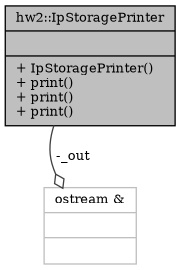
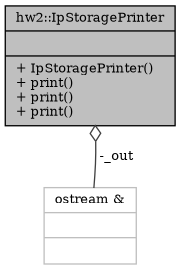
  digraph {
    fontname="DejaVu Serif"
    node [fontname="DejaVu Serif" fontsize=10 shape=record style=filled]
    n1 [color=black fillcolor=grey75 fontcolor=black height=0.2 label="{hw2::IpStoragePrinter\n||+ IpStoragePrinter()\l+ print()\l+ print()\l+ print()\l}" width=0.4]
    n2 [color=grey75 fillcolor=white height=0.2 label="{ostream &\n||}" width=0.4]
-   n1 -> n2 [arrowhead=odiamond color=grey25 fontname="DejaVu Serif" fontsize=10 label=" -_out" labelfontname=Helvetica labelfontsize=10 style=solid]
+   n2 -> n1 [arrowhead=odiamond color=grey25 fontname="DejaVu Serif" fontsize=10 label=" -_out" labelfontname=Helvetica labelfontsize=10 style=solid]
  }
